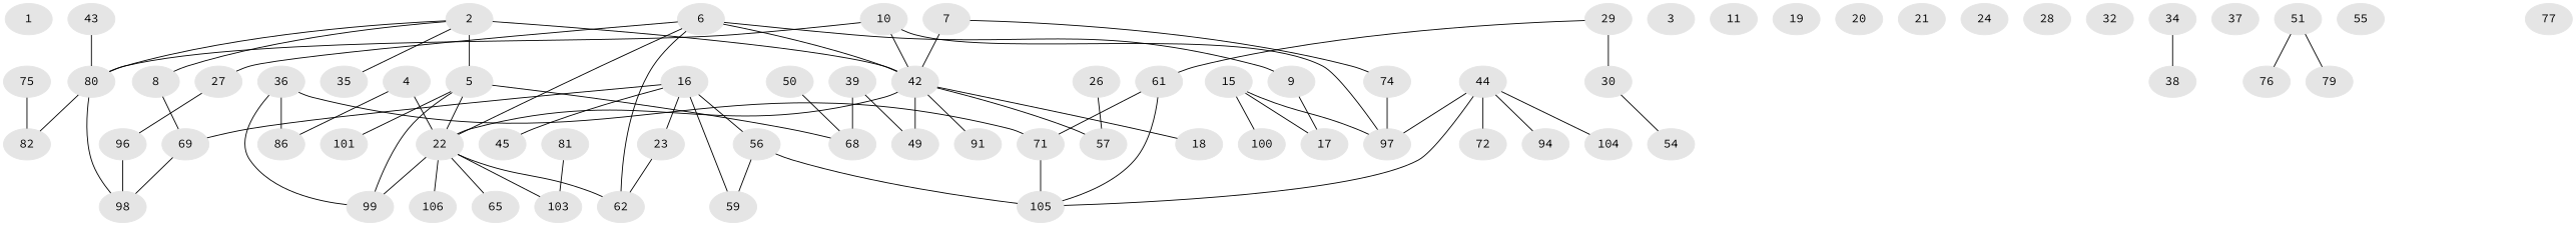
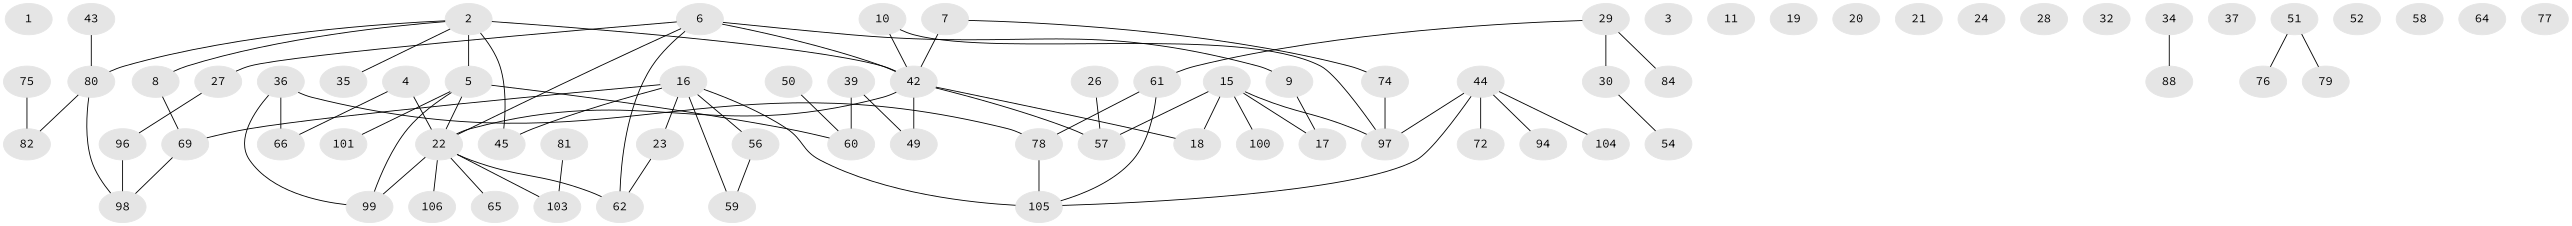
  graph {
    fontname="Source Code Pro"
    node [color=gray90 fontname="Source Code Pro" style=filled]
    edge [fontname="Source Code Pro"]
    1
    2 [super="+25+63+95"]
    5 [super="+72+87"]
    8 [super="+109"]
    n5 [label=42 super="+14+53+70+71"]
    35
    45
    80
    22 [super="+43+66"]
-   68
+   68 [label=60]
    99
    101
    69
    18 [super="+31"]
    49
    57
-   91
    98
    82
    3
    4 [super="+41+90"]
-   86
+   86 [label=66]
    62
    65
    103
    106
    6 [super="+40+47+93+108"]
    9 [super="+46+92"]
    27
    17 [super="+61+67+73"]
    96
    7 [super="+38+83+89"]
    74
    97
    81
    10 [super="+42+85"]
    11
    n38 [label=43 super="+102"]
    15 [super="+48"]
    100
    16 [super="+33+107"]
    23
    56
    59
    105
    19
    20
    21
    24
    26
    28
    29
    30
    n54 [label=61]
+   84
    54
-   78 [label=71]
+   78
    32
    34
-   88 [label=38]
+   88
    36
    37
    39
    44
    n65 [label=72]
    94
    104
    50
    51
    76
    79
-   55
+   55 [label=52]
+   58
+   64
    75
    77
    2 -- 5
    2 -- 8
    2 -- n5 [weight=2]
    2 -- 35
+   2 -- 45
    2 -- 80
    5 -- 22
    5 -- 68 [weight=2]
    5 -- 99
    5 -- 101
    8 -- 69
    n5 -- 22
    n5 -- 18
    n5 -- 49
    n5 -- 57
-   n5 -- 91
    80 -- 98
    80 -- 82
    22 -- 99
    22 -- 62
    22 -- 65
    22 -- 103
    22 -- 106
    69 -- 98
    4 -- 22
    4 -- 86
    6 -- n5 [weight=2]
    6 -- 22
    6 -- 62
    6 -- 9
    6 -- 27
    9 -- 17
    27 -- 96
    96 -- 98
    7 -- n5 [weight=2]
    7 -- 74
    74 -- 97
    81 -- 103
    10 -- n5
-   10 -- 80
    10 -- 97
    n38 -- 80
+   15 -- 18
+   15 -- 57
    15 -- 17
    15 -- 97
    15 -- 100
    16 -- 45
    16 -- 69
    16 -- 23
    16 -- 56
    16 -- 59
-   56 -- 105
+   16 -- 105
    23 -- 62
    56 -- 59
    26 -- 57
    29 -- 30
    29 -- n54
+   29 -- 84
    30 -- 54
    n54 -- 105
    n54 -- 78
    78 -- 105
    34 -- 88
    36 -- 99
    36 -- 86
    36 -- 78
    39 -- 68
    39 -- 49
    44 -- 97
    44 -- 105
    44 -- n65
    44 -- 94
    44 -- 104
    50 -- 68
    51 -- 76
    51 -- 79
    75 -- 82
  }
